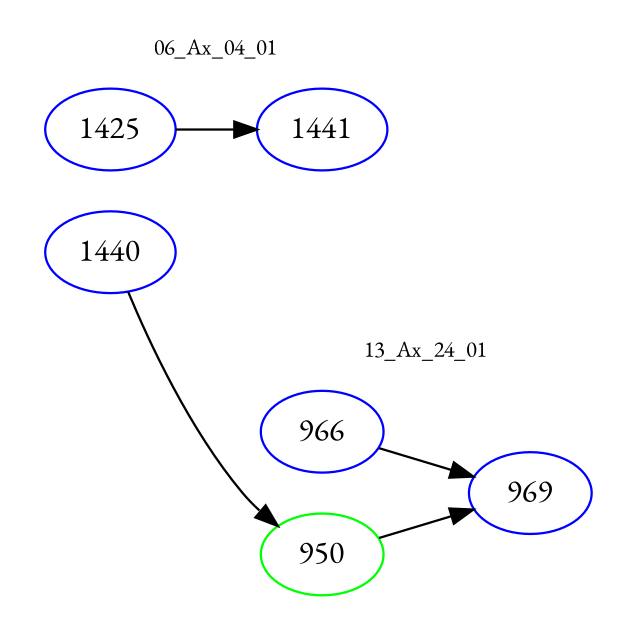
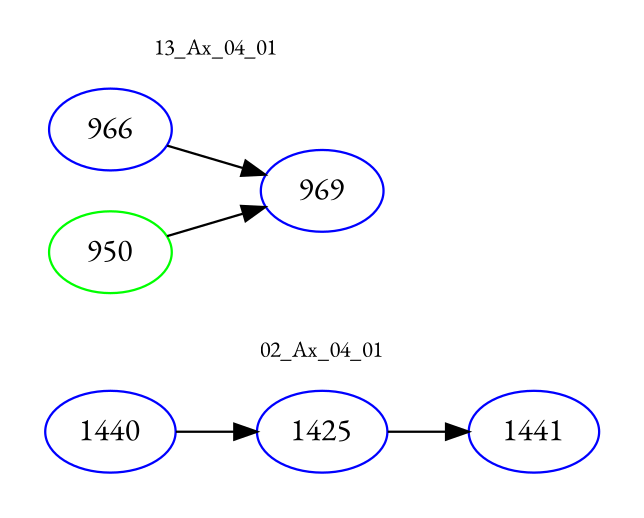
  digraph {
    fontname="EB Garamond"
    rankdir=LR
    node [color=blue fontname="EB Garamond"]
    edge [color=black fontname="EB Garamond"]
    n1 [label=1440]
    n2 [label=1425]
    n3 [label=1441]
    n4 [label=966]
    n5 [color=green label=950]
    n6 [label=969]
    subgraph cluster_1 {
      color=white
      fontsize=10
-     label="06_Ax_04_01"
+     label="02_Ax_04_01"
      n1
      n2
      n3
    }
    subgraph cluster_2 {
      color=white
      fontsize=10
-     label="13_Ax_24_01"
+     label="13_Ax_04_01"
      n4
      n5
      n6
    }
-   n1 -> n5
+   n1 -> n2
    n2 -> n3
    n4 -> n6
    n5 -> n6
  }
